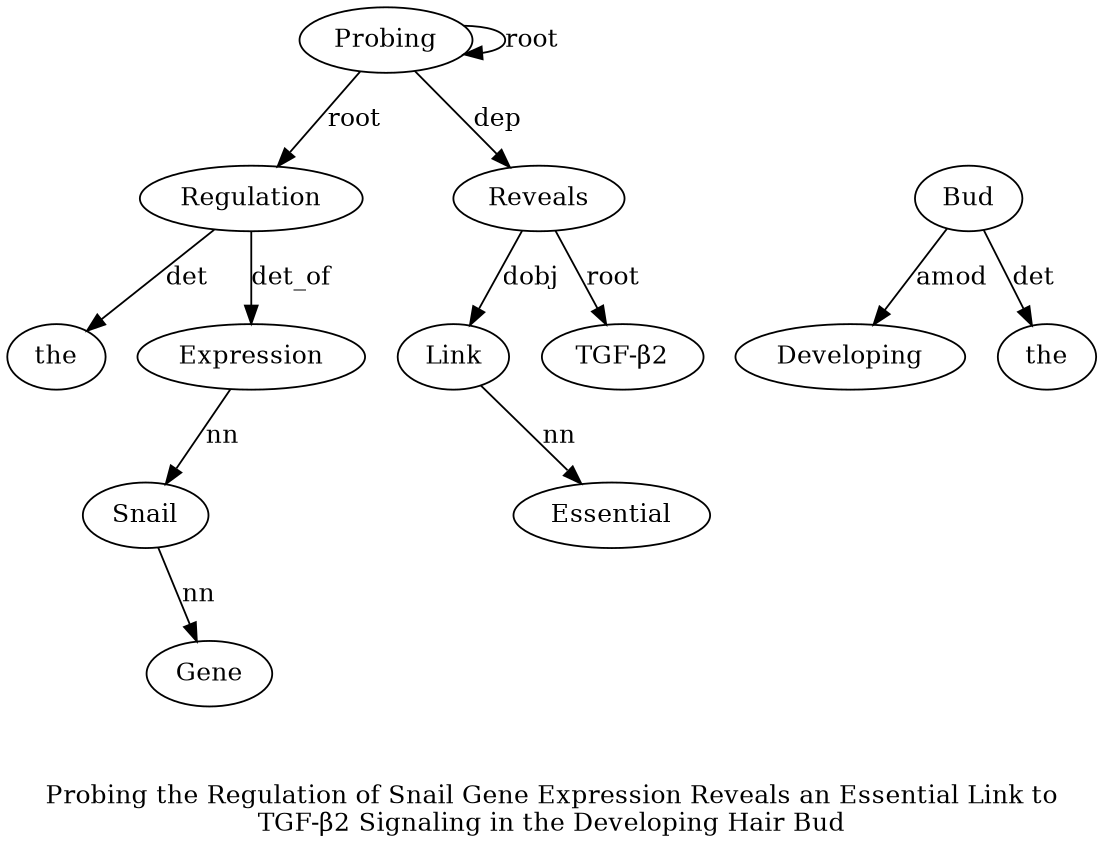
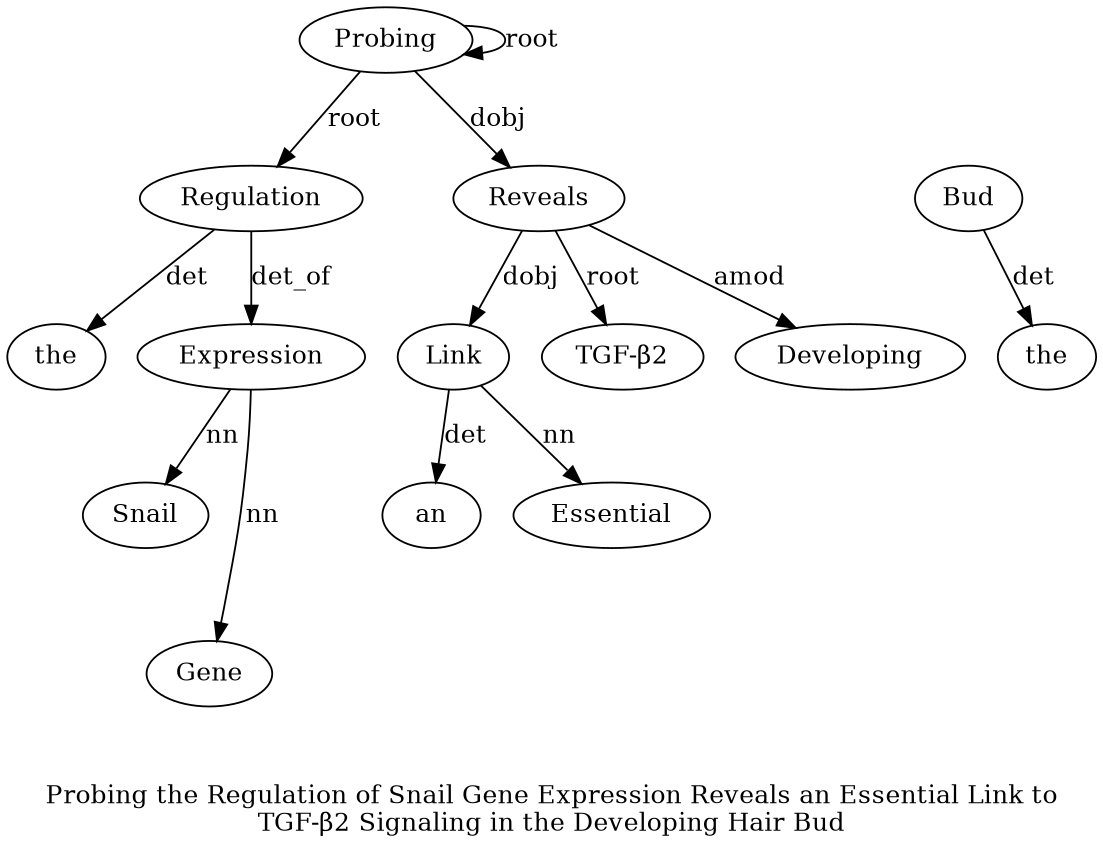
  digraph {
    label="Probing the Regulation of Snail Gene Expression Reveals an Essential Link to\nTGF-β2 Signaling in the Developing Hair Bud"
    node [fillcolor=white style=filled]
    n1 [label=Probing]
    n2 [label=Regulation]
    n3 [label=Reveals]
    n4 [label=the]
    n5 [label=Expression]
    n6 [label=Link]
    n7 [label="TGF-β2"]
    n8 [label=Snail]
    n9 [label=Gene]
+   n10 [label=an]
    n11 [label=Essential]
    n12 [label=Bud]
    n13 [label=the]
    n14 [label=Developing]
    n1 -> n1 [label=root]
    n1 -> n2 [label=root]
-   n1 -> n3 [label=dep]
+   n1 -> n3 [label=dobj]
    n2 -> n4 [label=det]
    n2 -> n5 [label=det_of]
    n3 -> n6 [label=dobj]
    n3 -> n7 [label=root]
    n5 -> n8 [label=nn]
-   n8 -> n9 [label=nn]
+   n5 -> n9 [label=nn]
+   n6 -> n10 [label=det]
    n6 -> n11 [label=nn]
    n12 -> n13 [label=det]
-   n12 -> n14 [label=amod]
+   n3 -> n14 [label=amod]
  }
